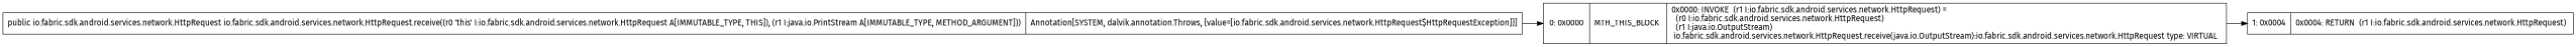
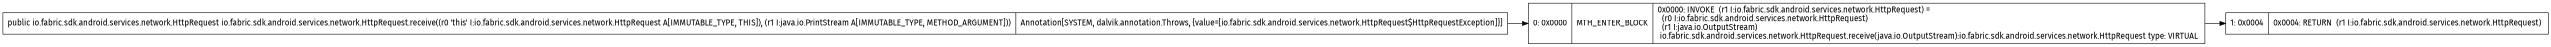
  digraph {
    rankdir=LR
    fontname="Fira Sans"
    node [shape=record fontname="Fira Sans"]
    edge [fontname="Fira Sans"]
-   n1 [label="{0\:\ 0x0000|MTH_THIS_BLOCK\l|0x0000: INVOKE  (r1 I:io.fabric.sdk.android.services.network.HttpRequest) = \l  (r0 I:io.fabric.sdk.android.services.network.HttpRequest)\l  (r1 I:java.io.OutputStream)\l io.fabric.sdk.android.services.network.HttpRequest.receive(java.io.OutputStream):io.fabric.sdk.android.services.network.HttpRequest type: VIRTUAL \l}"]
+   n1 [label="{0\:\ 0x0000|MTH_ENTER_BLOCK\l|0x0000: INVOKE  (r1 I:io.fabric.sdk.android.services.network.HttpRequest) = \l  (r0 I:io.fabric.sdk.android.services.network.HttpRequest)\l  (r1 I:java.io.OutputStream)\l io.fabric.sdk.android.services.network.HttpRequest.receive(java.io.OutputStream):io.fabric.sdk.android.services.network.HttpRequest type: VIRTUAL \l}"]
    n2 [label="{1\:\ 0x0004|0x0004: RETURN  (r1 I:io.fabric.sdk.android.services.network.HttpRequest) \l}"]
    n3 [label="{public io.fabric.sdk.android.services.network.HttpRequest io.fabric.sdk.android.services.network.HttpRequest.receive((r0 'this' I:io.fabric.sdk.android.services.network.HttpRequest A[IMMUTABLE_TYPE, THIS]), (r1 I:java.io.PrintStream A[IMMUTABLE_TYPE, METHOD_ARGUMENT]))  | Annotation[SYSTEM, dalvik.annotation.Throws, \{value=[io.fabric.sdk.android.services.network.HttpRequest$HttpRequestException]\}]\l}"]
    n1 -> n2
    n3 -> n1
  }
